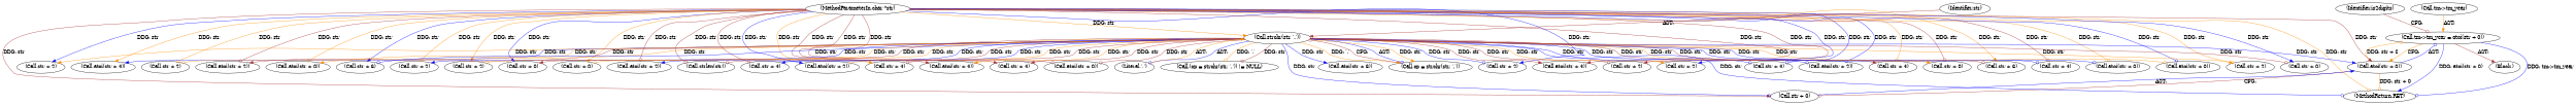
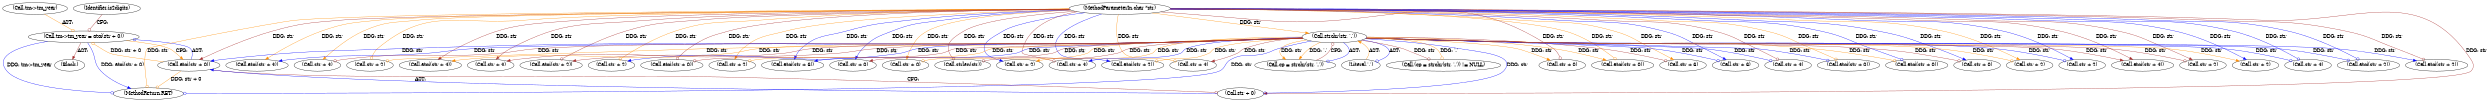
  digraph {
    edge [arrowhead=odot color=darkorange]
    n1 [label="(Call,tm->tm_year = atoi(str + 0))"]
    n2 [label="(Call,atoi(str + 0))"]
    n3 [label="(Block,)"]
    n4 [label="(MethodReturn,RET)"]
    n5 [label="(Call,str + 0)"]
    n6 [label="(MethodParameterIn,char *str)"]
    n7 [label="(Call,strchr(str, '.'))"]
    n8 [label="(Call,str + 2)"]
    n9 [label="(Call,atoi(str + 4))"]
    n10 [label="(Call,str + 2)"]
    n11 [label="(Call,atoi(str + 2))"]
    n12 [label="(Call,atoi(str + 0))"]
    n13 [label="(Call,str + 6)"]
    n14 [label="(Call,str + 2)"]
    n15 [label="(Call,str + 2)"]
    n16 [label="(Call,atoi(str + 6))"]
    n17 [label="(Call,str + 0)"]
    n18 [label="(Call,str + 0)"]
    n19 [label="(Call,atoi(str + 2))"]
    n20 [label="(Call,strlen(str))"]
    n21 [label="(Call,str + 4)"]
    n22 [label="(Call,atoi(str + 2))"]
    n23 [label="(Call,str + 4)"]
    n24 [label="(Call,atoi(str + 4))"]
    n25 [label="(Call,str + 4)"]
    n26 [label="(Call,atoi(str + 0))"]
    n27 [label="(Call,str + 2)"]
    n28 [label="(Call,atoi(str + 4))"]
    n29 [label="(Call,str + 2)"]
    n30 [label="(Call,str + 2)"]
    n31 [label="(Call,str + 4)"]
    n32 [label="(Call,atoi(str + 2))"]
    n33 [label="(Call,str + 4)"]
    n34 [label="(Call,str + 0)"]
    n35 [label="(Call,str + 6)"]
    n36 [label="(Call,str + 4)"]
    n37 [label="(Call,atoi(str + 0))"]
    n38 [label="(Call,atoi(str + 0))"]
    n39 [label="(Call,str + 2)"]
    n40 [label="(Call,str + 0)"]
    n41 [label="(Call,cp = strchr(str, '.'))"]
    n42 [label="(Literal,'.')"]
    n43 [label="(Call,(cp = strchr(str, '.')) != NULL)"]
-   n44 [label="(Identifier,str)"]
    n45 [label="(Identifier,is2digits)"]
    n46 [label="(Call,tm->tm_year)"]
    n1 -> n2 [arrowhead=normal label="CFG: "]
    n1 -> n3 [arrowhead=normal color=brown label="AST: "]
    n1 -> n4 [color=blue label="DDG: tm->tm_year"]
    n1 -> n4 [arrowhead=normal color=blue label="DDG: atoi(str + 0)"]
    n2 -> n1 [color=blue label="AST: "]
    n2 -> n1 [label="DDG: str + 0"]
    n2 -> n4 [label="DDG: str + 0"]
    n2 -> n5 [color=brown label="CFG: "]
    n5 -> n2 [arrowhead=normal color=blue label="AST: "]
    n6 -> n2 [arrowhead=normal color=brown label="DDG: str"]
    n6 -> n4 [label="DDG: str"]
    n6 -> n5 [arrowhead=normal color=brown label="DDG: str"]
    n6 -> n7 [arrowhead=normal label="DDG: str"]
    n6 -> n8 [arrowhead=normal color=blue label="DDG: str"]
    n6 -> n9 [arrowhead=normal label="DDG: str"]
    n6 -> n10 [label="DDG: str"]
    n6 -> n11 [color=brown label="DDG: str"]
    n6 -> n12 [label="DDG: str"]
    n6 -> n13 [arrowhead=normal color=blue label="DDG: str"]
    n6 -> n14 [label="DDG: str"]
    n6 -> n15 [arrowhead=normal label="DDG: str"]
+   n6 -> n16 [arrowhead=normal color=blue label="DDG: str"]
    n6 -> n17 [arrowhead=normal color=blue label="DDG: str"]
    n6 -> n18 [arrowhead=normal label="DDG: str"]
    n6 -> n19 [color=brown label="DDG: str"]
    n6 -> n20 [color=brown label="DDG: str"]
    n6 -> n21 [color=brown label="DDG: str"]
    n6 -> n22 [arrowhead=normal color=blue label="DDG: str"]
    n6 -> n23 [arrowhead=normal label="DDG: str"]
    n6 -> n24 [arrowhead=normal color=brown label="DDG: str"]
    n6 -> n25 [arrowhead=normal color=brown label="DDG: str"]
    n6 -> n26 [color=brown label="DDG: str"]
    n6 -> n27 [arrowhead=normal color=blue label="DDG: str"]
    n6 -> n28 [arrowhead=normal color=brown label="DDG: str"]
    n6 -> n29 [arrowhead=normal color=brown label="DDG: str"]
    n6 -> n30 [arrowhead=normal color=blue label="DDG: str"]
    n6 -> n31 [color=blue label="DDG: str"]
    n6 -> n32 [color=blue label="DDG: str"]
    n6 -> n33 [label="DDG: str"]
    n6 -> n34 [color=brown label="DDG: str"]
    n6 -> n35 [arrowhead=normal label="DDG: str"]
    n6 -> n36 [color=brown label="DDG: str"]
    n6 -> n37 [label="DDG: str"]
    n6 -> n38 [color=blue label="DDG: str"]
    n6 -> n39 [arrowhead=normal label="DDG: str"]
    n6 -> n40 [arrowhead=normal color=blue label="DDG: str"]
    n7 -> n2 [arrowhead=normal color=blue label="DDG: str"]
    n7 -> n4 [color=blue label="DDG: str"]
    n7 -> n5 [color=blue label="DDG: str"]
    n7 -> n8 [arrowhead=normal label="DDG: str"]
    n7 -> n9 [arrowhead=normal color=blue label="DDG: str"]
    n7 -> n10 [label="DDG: str"]
    n7 -> n11 [arrowhead=normal color=brown label="DDG: str"]
    n7 -> n12 [arrowhead=normal label="DDG: str"]
    n7 -> n13 [color=blue label="DDG: str"]
    n7 -> n14 [arrowhead=normal color=blue label="DDG: str"]
    n7 -> n15 [label="DDG: str"]
    n7 -> n16 [arrowhead=normal color=blue label="DDG: str"]
    n7 -> n17 [arrowhead=normal color=brown label="DDG: str"]
    n7 -> n18 [label="DDG: str"]
    n7 -> n19 [arrowhead=normal color=blue label="DDG: str"]
    n7 -> n20 [color=brown label="DDG: str"]
    n7 -> n21 [arrowhead=normal color=blue label="DDG: str"]
    n7 -> n22 [label="DDG: str"]
    n7 -> n23 [color=brown label="DDG: str"]
    n7 -> n24 [arrowhead=normal label="DDG: str"]
    n7 -> n25 [arrowhead=normal color=brown label="DDG: str"]
    n7 -> n26 [color=brown label="DDG: str"]
    n7 -> n27 [color=blue label="DDG: str"]
    n7 -> n28 [arrowhead=normal color=brown label="DDG: str"]
    n7 -> n29 [color=brown label="DDG: str"]
    n7 -> n30 [arrowhead=normal label="DDG: str"]
    n7 -> n31 [color=blue label="DDG: str"]
    n7 -> n32 [color=blue label="DDG: str"]
    n7 -> n33 [arrowhead=normal color=brown label="DDG: str"]
    n7 -> n34 [arrowhead=normal label="DDG: str"]
    n7 -> n35 [color=brown label="DDG: str"]
    n7 -> n36 [color=blue label="DDG: str"]
    n7 -> n37 [color=blue label="DDG: str"]
    n7 -> n38 [label="DDG: str"]
    n7 -> n39 [label="DDG: str"]
    n7 -> n40 [color=brown label="DDG: str"]
    n7 -> n41 [color=blue label="AST: "]
    n7 -> n41 [arrowhead=normal label="DDG: str"]
    n7 -> n41 [arrowhead=normal label="DDG: '.'"]
    n7 -> n42 [color=blue label="AST: "]
    n7 -> n43 [color=brown label="DDG: str"]
    n7 -> n43 [label="DDG: '.'"]
    n41 -> n7 [color=brown label="CFG: "]
    n42 -> n7 [arrowhead=normal label="AST: "]
-   n44 -> n7 [arrowhead=normal color=brown label="AST: "]
    n45 -> n1 [color=brown label="CFG: "]
-   n46 -> n1 [arrowhead=normal label="AST: "]
+   n46 -> n1 [label="AST: "]
  }
